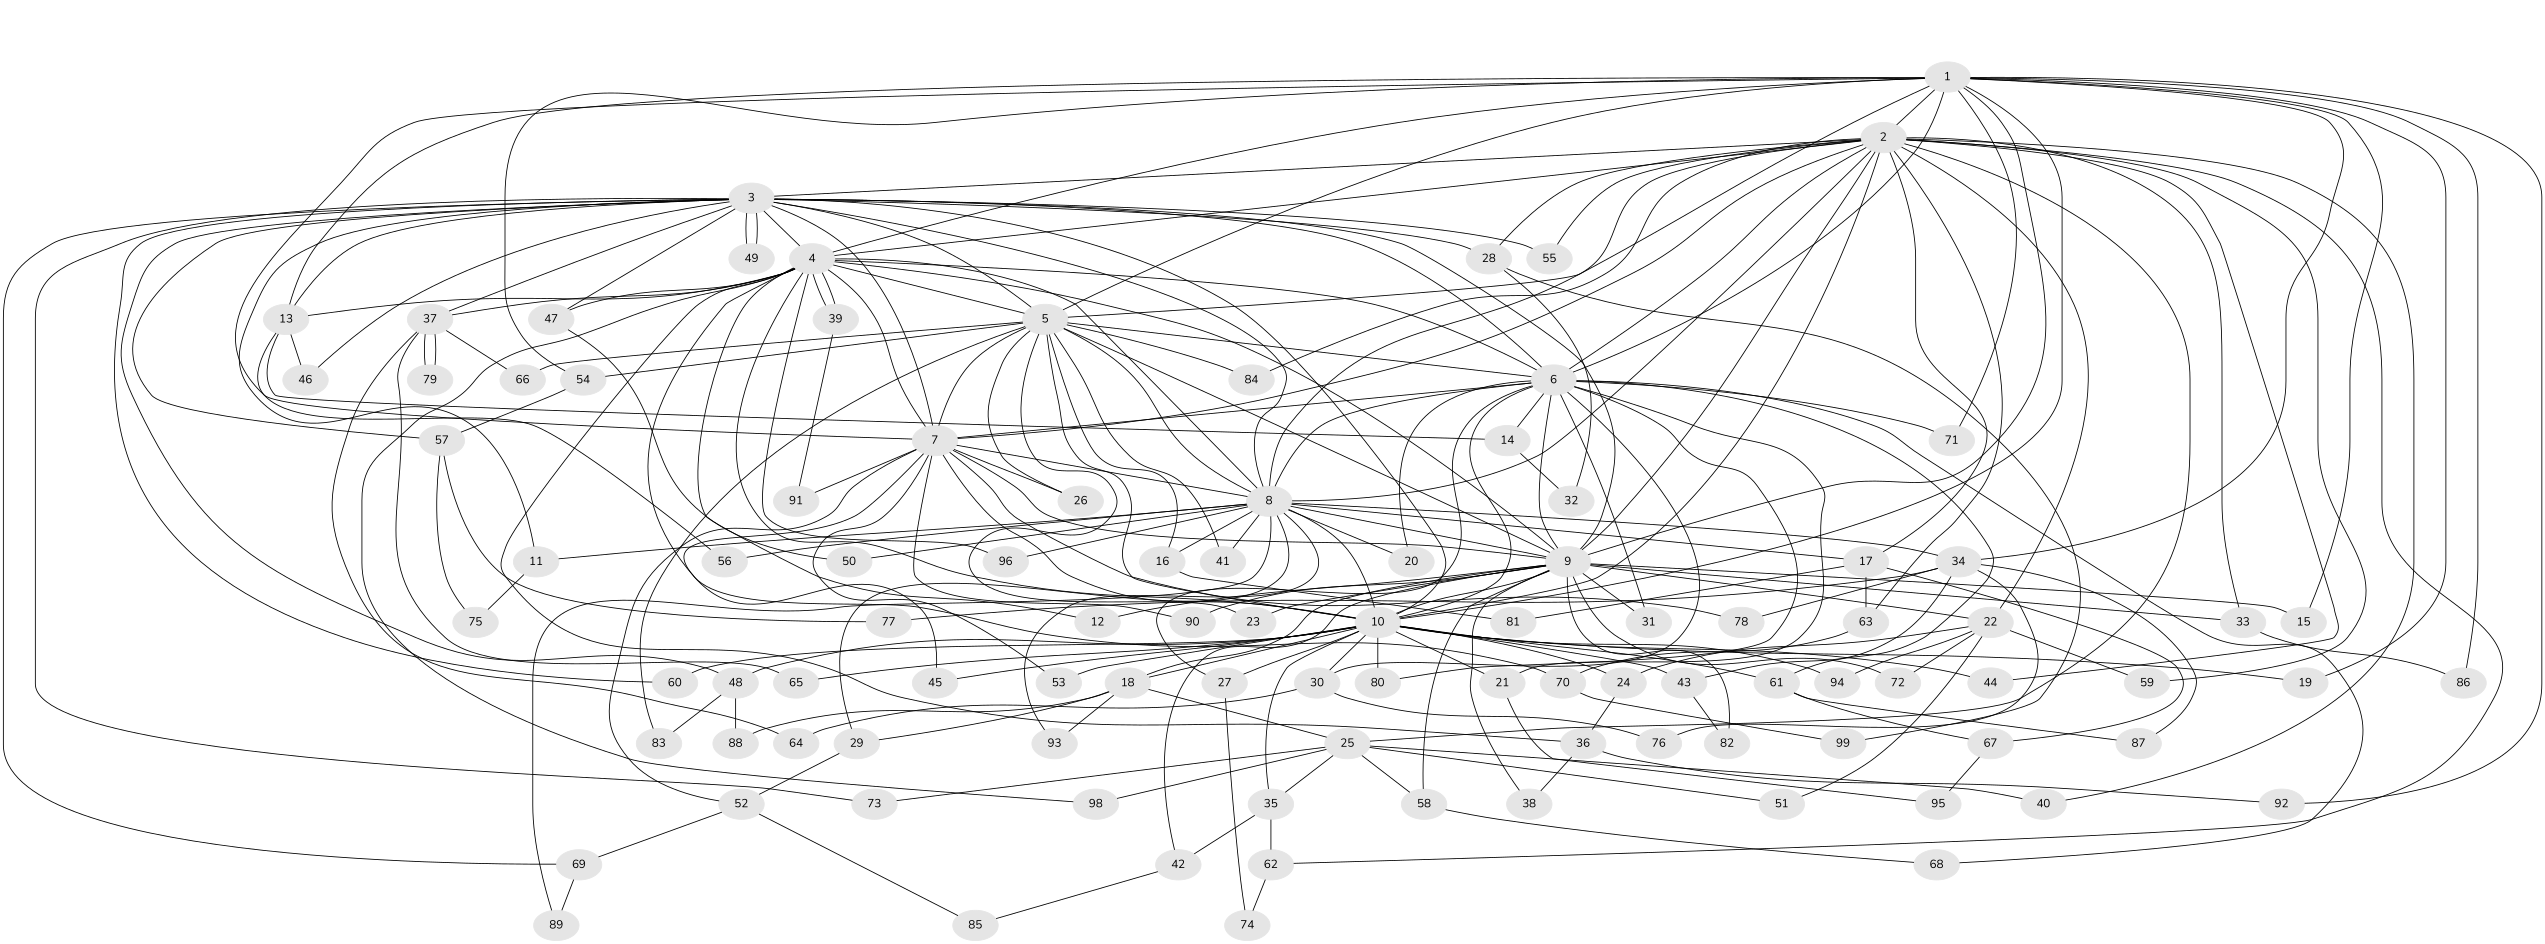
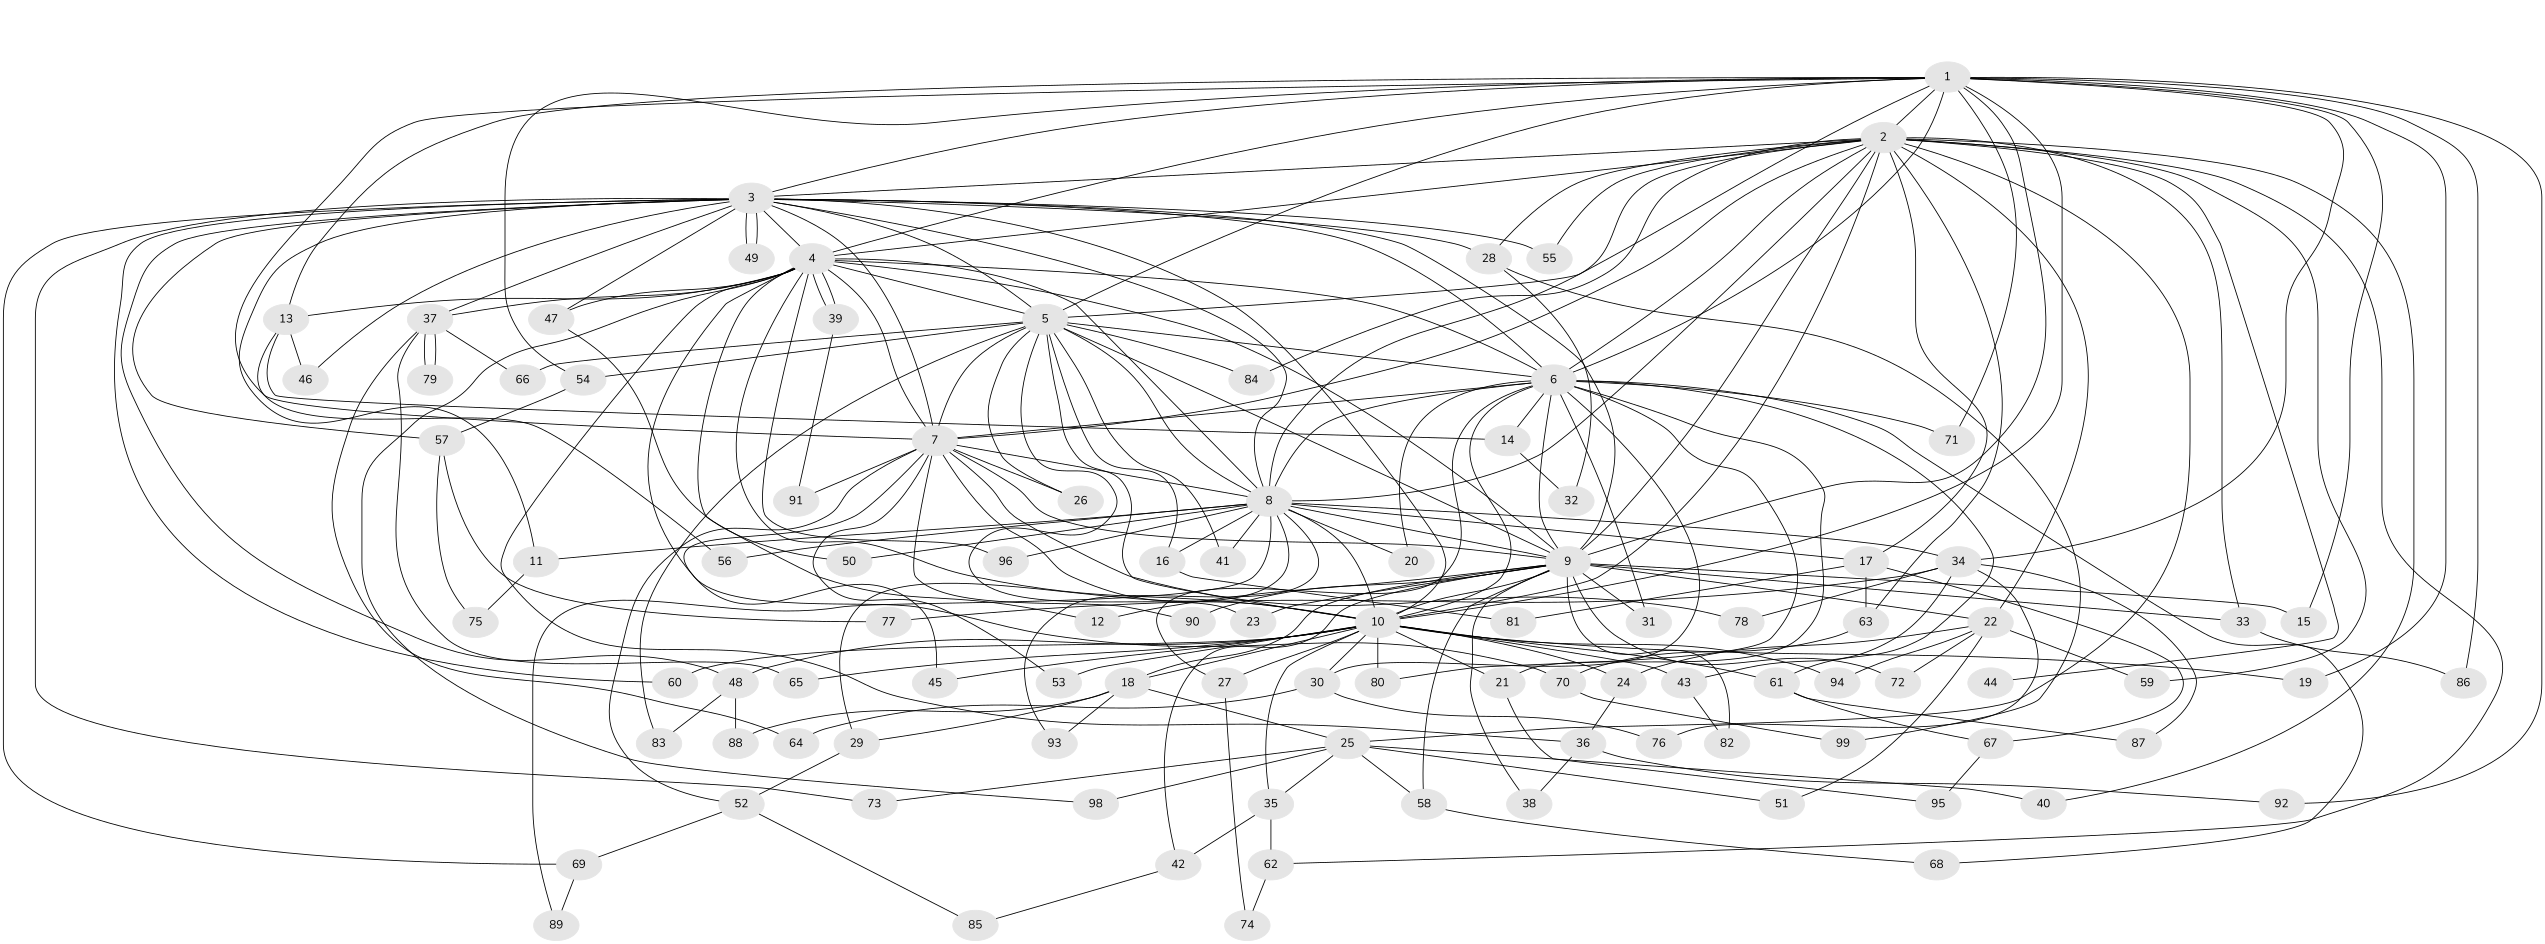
  graph {
    fontname=Nunito
    node [color=gray90 fontname=Nunito style=filled]
    edge [fontname=Nunito]
    1
    2
    3
    4
    5
    6
    7
    8
    9
    10
    13
    15
    19
    34
    54
    71
    86
    92
    17
    22
    25
    28
    33
    40
    44
    55
    59
    62
    63
    84
    11
    37
    46
    47
    48
    49
    57
    60
    69
    73
    12
    36
    39
    70
    96
    98
    16
    23
    26
    41
    66
    83
    14
    20
    21
    27
    30
    31
    61
    68
    80
    45
    52
    53
    78
    90
    91
    29
    50
    56
    89
    93
    18
    38
    42
    58
    72
    82
    24
    35
    43
    65
    94
    76
    77
    87
    81
    67
    51
    32
    n91 [label=99]
    74
    75
    64
    79
    88
    95
    85
    1 -- 2
-   13 -- 3
+   1 -- 3
    1 -- 4
    1 -- 5
    1 -- 6
    1 -- 7
    1 -- 8
    1 -- 9
    1 -- 10
    1 -- 13
    1 -- 15
    1 -- 19
    1 -- 34
    1 -- 54
    1 -- 71
    1 -- 86
    1 -- 92
    2 -- 3
    2 -- 4
    2 -- 5
    2 -- 6
    2 -- 7
    2 -- 8
    2 -- 9
    2 -- 10
    2 -- 17
    2 -- 22
    2 -- 25
    2 -- 28
    2 -- 33
    2 -- 40
    2 -- 44
    2 -- 55
    2 -- 59
    2 -- 62
    2 -- 63
    2 -- 84
    3 -- 4
    3 -- 5
    3 -- 6
    3 -- 7
    3 -- 8
    3 -- 9
    3 -- 10
    3 -- 28
    3 -- 55
    3 -- 11
    3 -- 37
    3 -- 46
    3 -- 47
    3 -- 48
    3 -- 49
    3 -- 49
    3 -- 57
    3 -- 60
    3 -- 69
    3 -- 73
    4 -- 5
    4 -- 6
    4 -- 7
    4 -- 8
    4 -- 9
    4 -- 10
    4 -- 13
    4 -- 37
    4 -- 47
    4 -- 12
    4 -- 36
    4 -- 39
    4 -- 39
    4 -- 70
    4 -- 96
    4 -- 98
    5 -- 6
    5 -- 7
    5 -- 8
    5 -- 9
    5 -- 10
    5 -- 54
    5 -- 84
    5 -- 16
    5 -- 23
    5 -- 26
    5 -- 41
    5 -- 66
    5 -- 83
    6 -- 7
    6 -- 8
    6 -- 9
    6 -- 10
    6 -- 71
    6 -- 14
    6 -- 20
    6 -- 21
    6 -- 27
    6 -- 30
    6 -- 31
    6 -- 61
    6 -- 68
    6 -- 80
    7 -- 8
    7 -- 9
    7 -- 10
    7 -- 26
    7 -- 45
    7 -- 52
    7 -- 53
    7 -- 78
    7 -- 90
    7 -- 91
    8 -- 9
    8 -- 10
    8 -- 34
    8 -- 17
    8 -- 11
    8 -- 96
    8 -- 16
    8 -- 41
    8 -- 20
    8 -- 29
    8 -- 50
    8 -- 56
    8 -- 89
    8 -- 93
    9 -- 10
    9 -- 15
    9 -- 22
    9 -- 33
    9 -- 12
    9 -- 23
    9 -- 31
    9 -- 90
    9 -- 18
    9 -- 38
    9 -- 42
    9 -- 58
    9 -- 72
    9 -- 82
    10 -- 19
-   10 -- 44
    10 -- 48
    10 -- 60
    10 -- 21
    10 -- 27
    10 -- 30
    10 -- 61
    10 -- 80
    10 -- 45
    10 -- 53
    10 -- 18
    10 -- 24
    10 -- 35
    10 -- 43
    10 -- 65
    10 -- 94
    13 -- 46
    13 -- 14
    13 -- 56
    34 -- 78
    34 -- 43
    34 -- 76
    34 -- 77
    34 -- 87
    54 -- 57
    17 -- 63
    17 -- 81
    17 -- 67
    22 -- 59
    22 -- 72
    22 -- 24
    22 -- 94
    22 -- 51
    25 -- 40
    25 -- 73
    25 -- 98
    25 -- 58
    25 -- 35
    25 -- 51
    28 -- 32
    28 -- n91
    33 -- 86
    62 -- 74
    63 -- 70
    11 -- 75
    37 -- 66
    37 -- 65
    37 -- 64
    37 -- 79
    37 -- 79
    47 -- 50
    48 -- 83
    48 -- 88
    57 -- 77
    57 -- 75
    69 -- 89
    36 -- 92
    36 -- 38
    39 -- 91
    70 -- n91
    16 -- 81
    14 -- 32
    21 -- 95
    27 -- 74
    30 -- 76
    30 -- 64
    61 -- 87
    61 -- 67
    52 -- 69
    52 -- 85
    29 -- 52
    18 -- 25
    18 -- 29
    18 -- 93
    18 -- 88
    42 -- 85
    58 -- 68
    24 -- 36
    35 -- 62
    35 -- 42
    43 -- 82
    67 -- 95
  }
